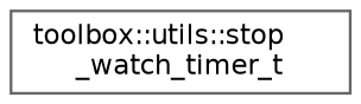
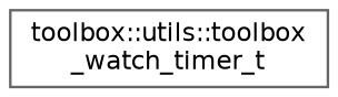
  digraph {
    rankdir=LR
-   n1 [color=grey40 fillcolor=white fontname=Helvetica fontsize=10 height=0.2 label="toolbox::utils::stop\l_watch_timer_t" shape=box style=filled width=0.4]
+   n1 [color=grey40 fillcolor=white fontname=Helvetica fontsize=10 height=0.2 label="toolbox::utils::toolbox\l_watch_timer_t" shape=box style=filled width=0.4]
  }
